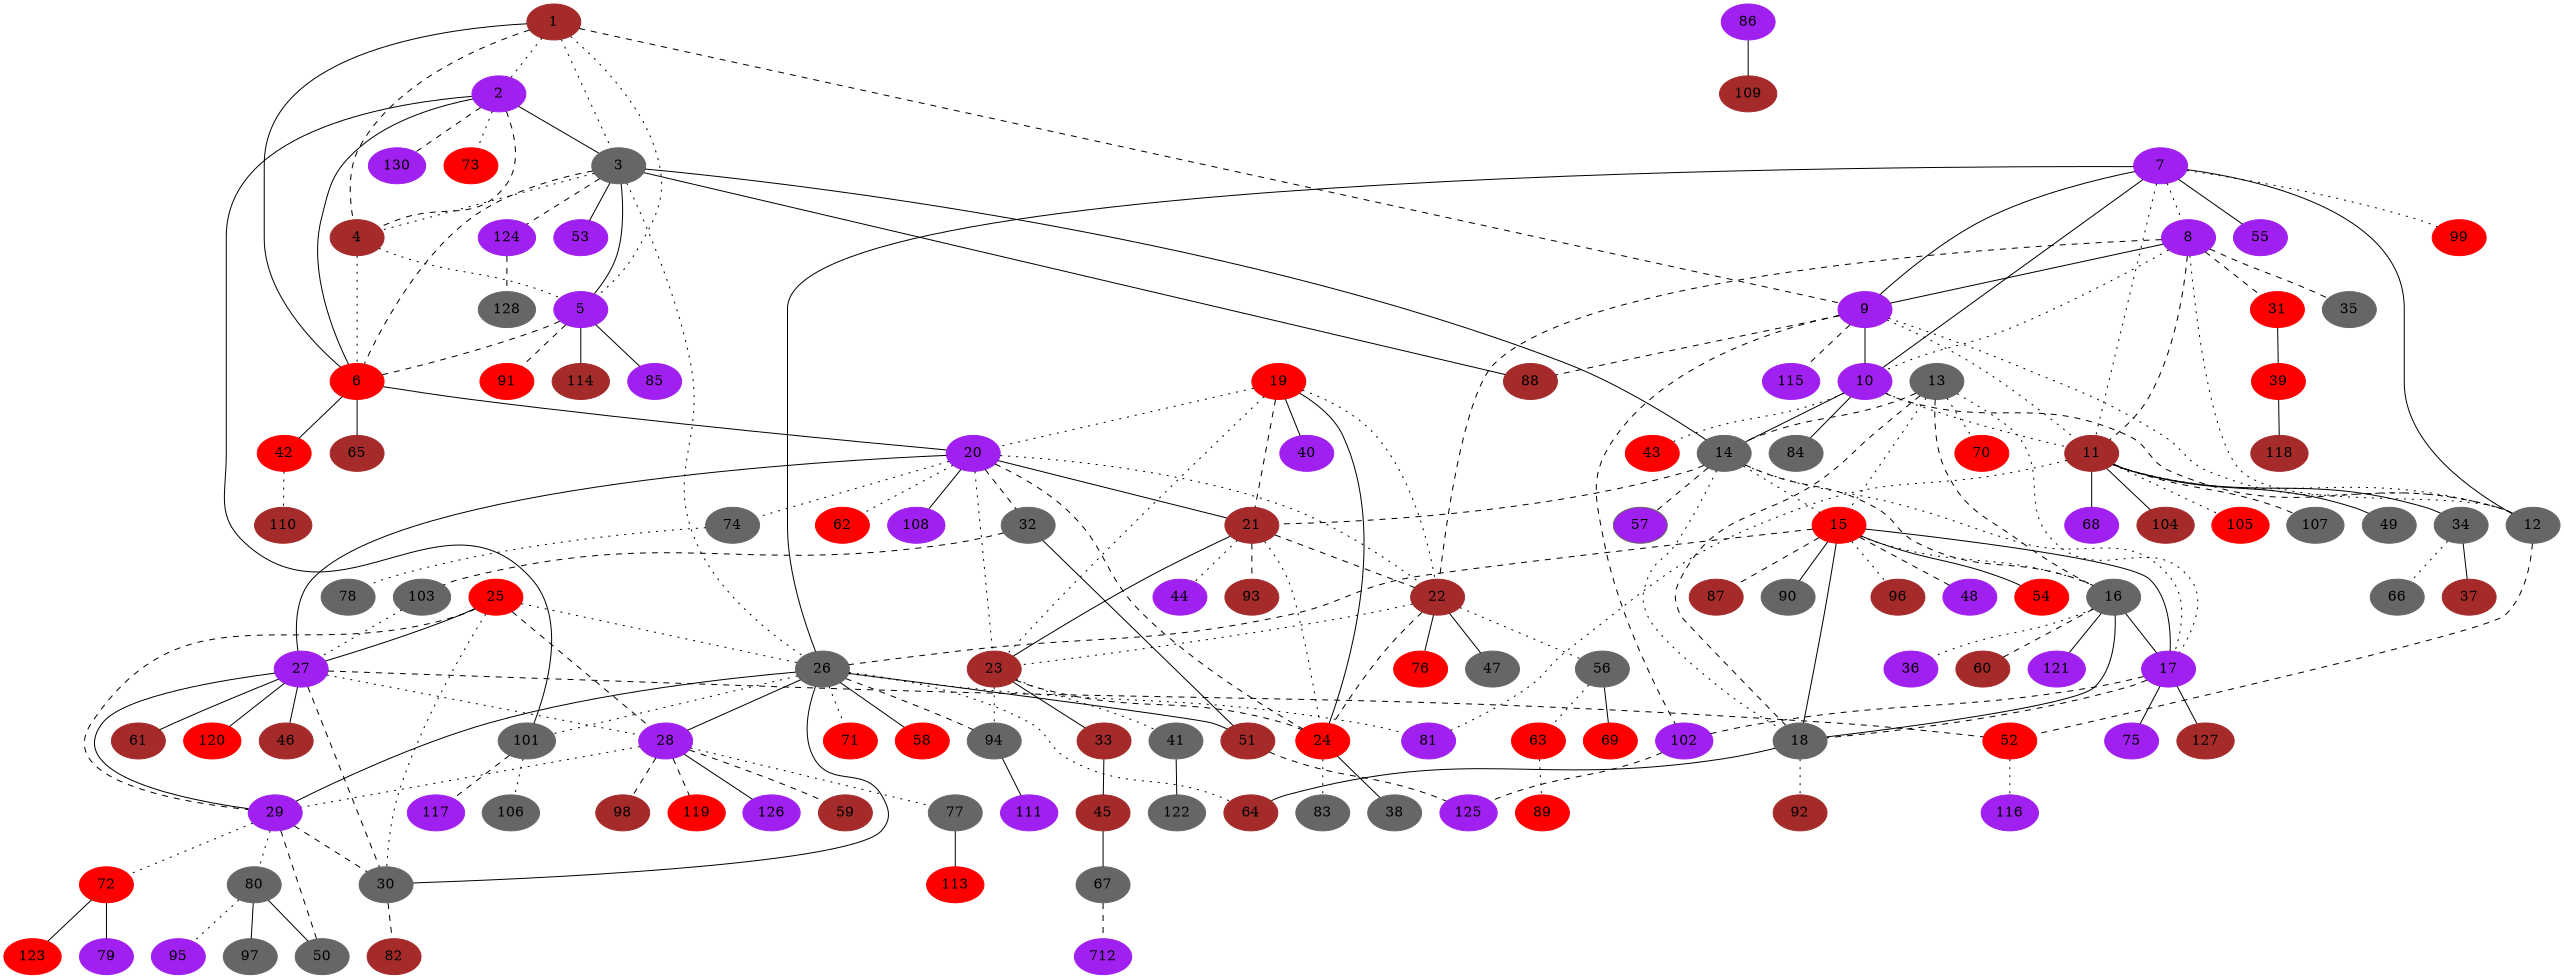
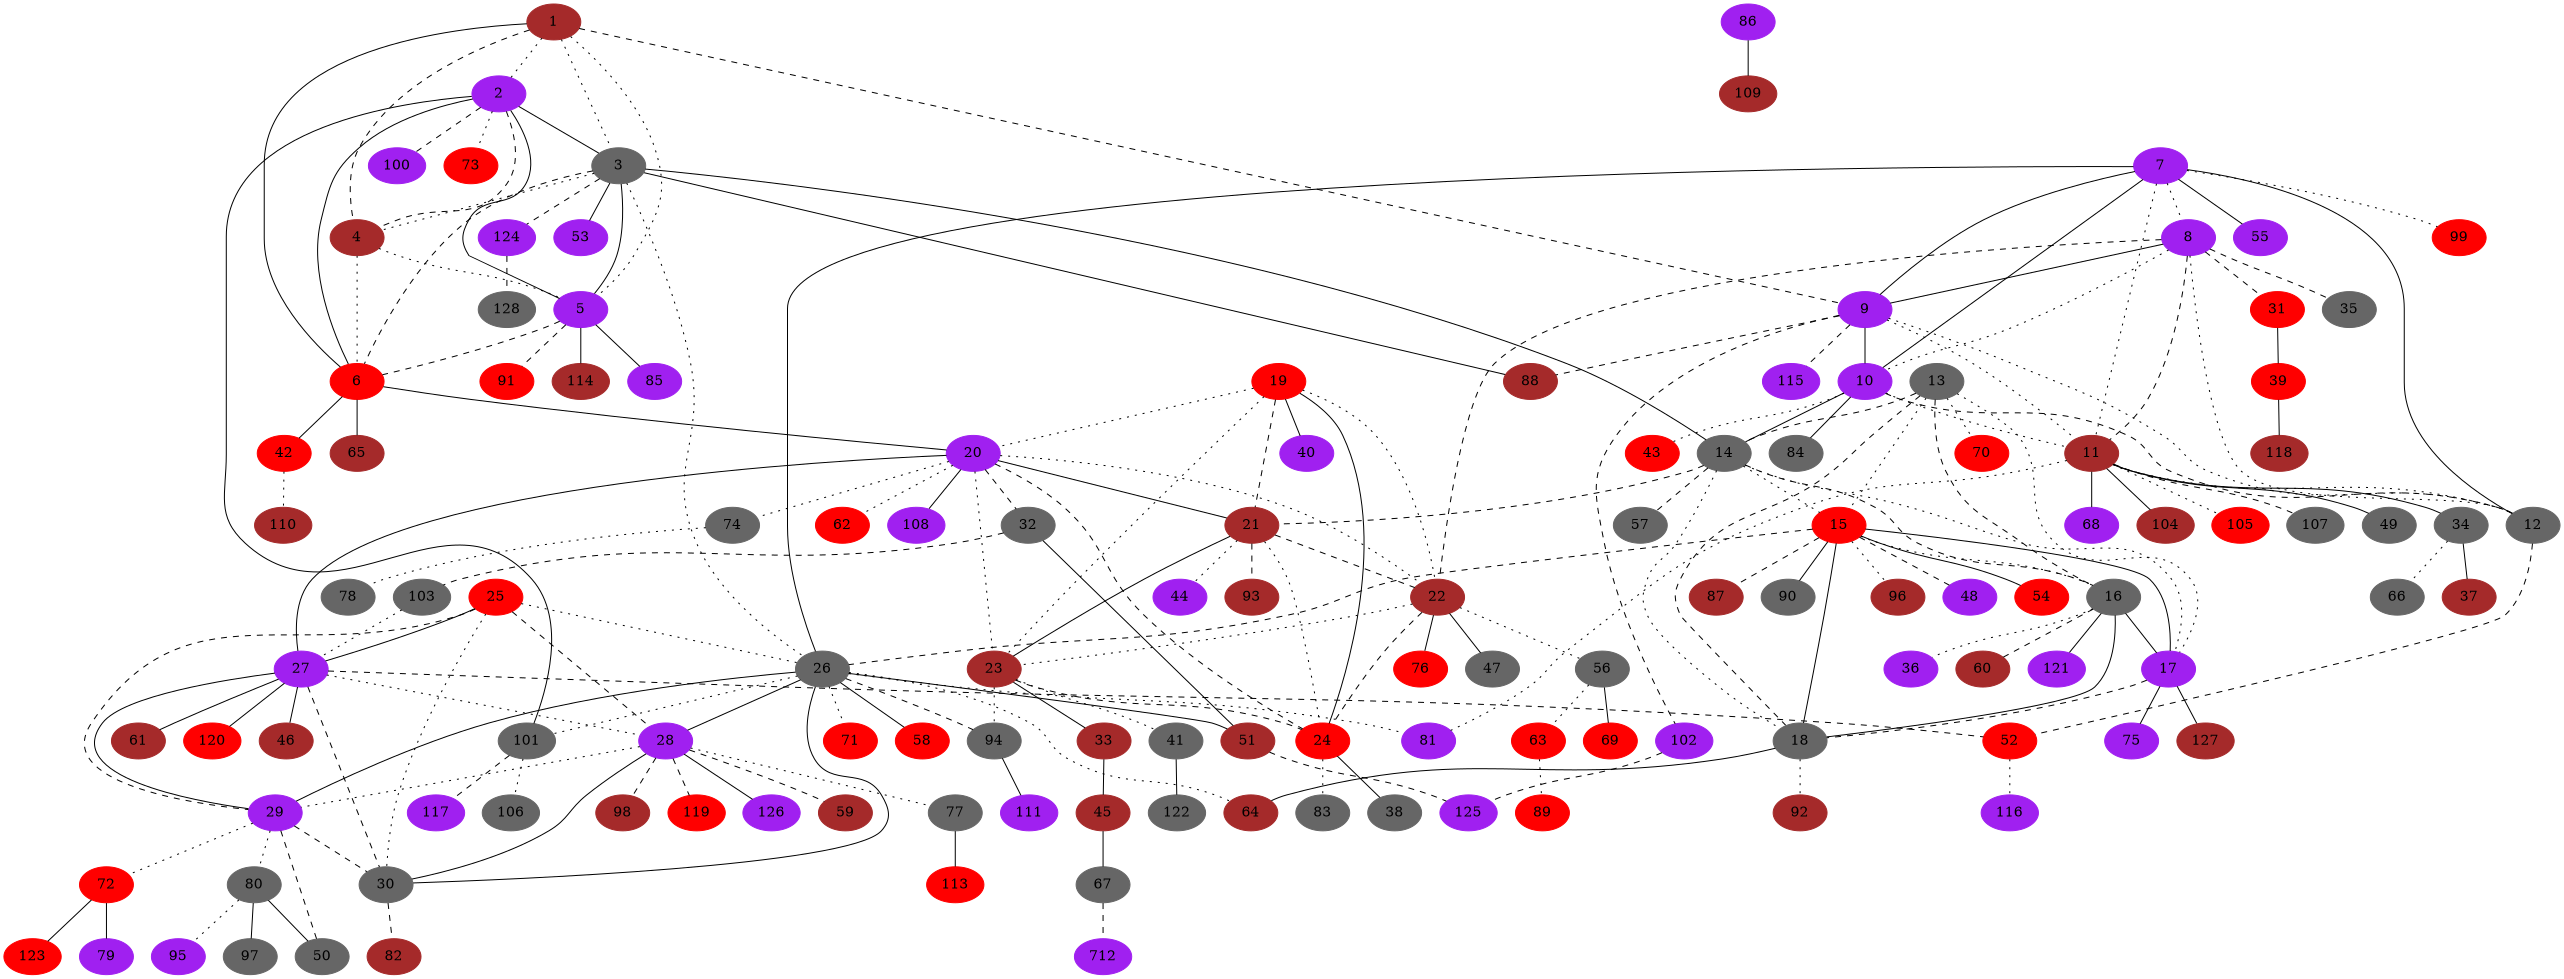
  graph {
    node [color=purple style=filled]
    edge [style=solid]
    1 [color=brown]
    2
    3 [color=gray40]
    4 [color=brown]
    5
    6 [color=red]
    9
    73 [color=red]
-   100 [label=130]
+   100
    101 [color=gray40]
    14 [color=gray40]
    26 [color=gray40]
    53
    88 [color=brown]
    124
    85
    91 [color=red]
    114 [color=brown]
    20
    42 [color=red]
    65 [color=brown]
    10
    11 [color=brown]
    12 [color=gray40]
    102
    115
    106 [color=gray40]
    117
    15 [color=red]
    16 [color=gray40]
    17
    18 [color=gray40]
    21 [color=brown]
-   57 [color=gray40 fillcolor=purple]
+   57 [color=gray40]
    81
    64 [color=brown]
    94 [color=gray40]
    28
    29
    30 [color=gray40]
    51 [color=brown]
    58 [color=red]
    71 [color=red]
    128 [color=gray40]
    22 [color=brown]
    23 [color=brown]
    24 [color=red]
    27
    32 [color=gray40]
    62 [color=red]
    74 [color=gray40]
    108
    110 [color=brown]
    7
    8
    55
    99 [color=red]
    31 [color=red]
    35 [color=gray40]
    43 [color=red]
    84 [color=gray40]
    34 [color=gray40]
    49 [color=gray40]
    68
    104 [color=brown]
    105 [color=red]
    107 [color=gray40]
    52 [color=red]
    47 [color=gray40]
    56 [color=gray40]
    76 [color=red]
    39 [color=red]
    125
    37 [color=brown]
    66 [color=gray40]
    116
    13 [color=gray40]
    70 [color=red]
    48
    54 [color=red]
    87 [color=brown]
    90 [color=gray40]
    96 [color=brown]
    36
    60 [color=brown]
    121
    75
    127 [color=brown]
    92 [color=brown]
    44
    93 [color=brown]
    19 [color=red]
    40
    33 [color=brown]
    41 [color=gray40]
    38 [color=gray40]
    83 [color=gray40]
    46 [color=brown]
    61 [color=brown]
    120 [color=red]
    103 [color=gray40]
    78 [color=gray40]
    63 [color=red]
    69 [color=red]
    45 [color=brown]
    122 [color=gray40]
    111
    25 [color=red]
    59 [color=brown]
    77 [color=gray40]
    98 [color=brown]
    119 [color=red]
    126
    50 [color=gray40]
    72 [color=red]
    80 [color=gray40]
    82 [color=brown]
    113 [color=red]
    79
    123 [color=red]
    95
    97 [color=gray40]
    118 [color=brown]
    67 [color=gray40]
    n125 [label=712]
    89 [color=red]
    109 [color=brown]
    86
    1 -- 2 [style=dotted]
    1 -- 3 [style=dotted]
    1 -- 4 [style=dashed]
    1 -- 5 [style=dotted]
    1 -- 6
    1 -- 9 [style=dashed]
    2 -- 3
    2 -- 4 [style=dashed]
+   2 -- 5
    2 -- 6
    2 -- 73 [style=dotted]
    2 -- 100 [style=dashed]
    2 -- 101
    3 -- 4 [style=dotted]
    3 -- 5
    3 -- 6 [style=dashed]
    3 -- 14
    3 -- 26 [style=dotted]
    3 -- 53
    3 -- 88
    3 -- 124 [style=dashed]
    4 -- 5 [style=dotted]
    4 -- 6 [style=dotted]
    5 -- 6 [style=dashed]
    5 -- 85
    5 -- 91 [style=dashed]
    5 -- 114
    6 -- 20
    6 -- 42
    6 -- 65
    9 -- 88 [style=dashed]
    9 -- 10
    9 -- 11 [style=dotted]
    9 -- 12 [style=dotted]
    9 -- 102 [style=dashed]
    9 -- 115 [style=dashed]
    101 -- 106 [style=dotted]
    101 -- 117 [style=dashed]
    14 -- 15 [style=dotted]
    14 -- 16 [style=dashed]
    14 -- 17 [style=dotted]
    14 -- 18 [style=dotted]
    14 -- 21 [style=dashed]
    14 -- 57 [style=dashed]
    26 -- 101 [style=dotted]
    26 -- 81 [style=dotted]
    26 -- 64 [style=dotted]
    26 -- 94 [style=dashed]
    26 -- 28
    26 -- 29
    26 -- 30
    26 -- 51
    26 -- 58
    26 -- 71 [style=dotted]
    124 -- 128 [style=dashed]
    20 -- 21
    20 -- 22 [style=dotted]
    20 -- 23 [style=dotted]
    20 -- 24 [style=dashed]
    20 -- 27
    20 -- 32 [style=dashed]
    20 -- 62 [style=dotted]
    20 -- 74 [style=dotted]
    20 -- 108
    42 -- 110 [style=dotted]
    10 -- 14
    10 -- 11 [style=dotted]
    10 -- 12 [style=dashed]
    10 -- 43 [style=dotted]
    10 -- 84
    11 -- 12 [style=dotted]
    11 -- 81 [style=dotted]
    11 -- 34
    11 -- 49
    11 -- 68
    11 -- 104
    11 -- 105 [style=dotted]
    11 -- 107 [style=dashed]
    12 -- 52 [style=dashed]
    102 -- 125 [style=dashed]
    15 -- 26 [style=dashed]
    15 -- 16 [style=dotted]
    15 -- 17
    15 -- 18
    15 -- 48 [style=dashed]
    15 -- 54
    15 -- 87 [style=dashed]
    15 -- 90
    15 -- 96 [style=dotted]
    16 -- 17
    16 -- 18
    16 -- 36 [style=dotted]
    16 -- 60 [style=dashed]
    16 -- 121
-   17 -- 102 [style=dashed]
    17 -- 18 [style=dashed]
    17 -- 75
    17 -- 127
    18 -- 64
    18 -- 92 [style=dotted]
    21 -- 22 [style=dashed]
    21 -- 23
    21 -- 24 [style=dotted]
    21 -- 44 [style=dotted]
    21 -- 93 [style=dashed]
    94 -- 111
    28 -- 29 [style=dotted]
+   28 -- 30
    28 -- 59 [style=dashed]
    28 -- 77 [style=dotted]
    28 -- 98 [style=dashed]
    28 -- 119 [style=dashed]
    28 -- 126
    29 -- 30 [style=dashed]
    29 -- 50 [style=dashed]
    29 -- 72 [style=dotted]
    29 -- 80 [style=dotted]
    30 -- 82 [style=dashed]
    51 -- 125 [style=dashed]
    22 -- 23 [style=dotted]
    22 -- 24 [style=dashed]
    22 -- 47
    22 -- 56 [style=dotted]
    22 -- 76
    23 -- 94 [style=dotted]
    23 -- 24 [style=dashed]
    23 -- 33
    23 -- 41 [style=dotted]
    24 -- 38
    24 -- 83 [style=dotted]
    27 -- 28 [style=dotted]
    27 -- 29
    27 -- 30 [style=dashed]
    27 -- 52 [style=dashed]
    27 -- 46
    27 -- 61
    27 -- 120
    32 -- 51
    32 -- 103 [style=dashed]
    74 -- 78 [style=dotted]
    7 -- 9
    7 -- 26
    7 -- 10
    7 -- 11 [style=dotted]
    7 -- 12
    7 -- 8 [style=dotted]
    7 -- 55
    7 -- 99 [style=dotted]
    8 -- 9
    8 -- 10 [style=dotted]
    8 -- 11 [style=dashed]
    8 -- 12 [style=dotted]
    8 -- 22 [style=dashed]
    8 -- 31 [style=dashed]
    8 -- 35 [style=dashed]
    31 -- 39
    34 -- 37
    34 -- 66 [style=dotted]
    52 -- 116 [style=dotted]
    56 -- 63 [style=dotted]
    56 -- 69
    39 -- 118
    13 -- 14 [style=dashed]
    13 -- 15 [style=dotted]
    13 -- 16 [style=dashed]
    13 -- 17 [style=dotted]
    13 -- 18 [style=dashed]
    13 -- 70 [style=dotted]
    19 -- 20 [style=dotted]
    19 -- 21 [style=dashed]
    19 -- 22 [style=dotted]
    19 -- 23 [style=dotted]
    19 -- 24
    19 -- 40
    33 -- 45
    41 -- 122
    103 -- 27 [style=dotted]
    63 -- 89 [style=dotted]
    45 -- 67
    25 -- 26 [style=dotted]
    25 -- 28 [style=dashed]
    25 -- 29 [style=dashed]
    25 -- 30 [style=dotted]
    25 -- 27
    77 -- 113
    72 -- 79
    72 -- 123
    80 -- 50
    80 -- 95 [style=dotted]
    80 -- 97
    67 -- n125 [style=dashed]
    86 -- 109
  }
